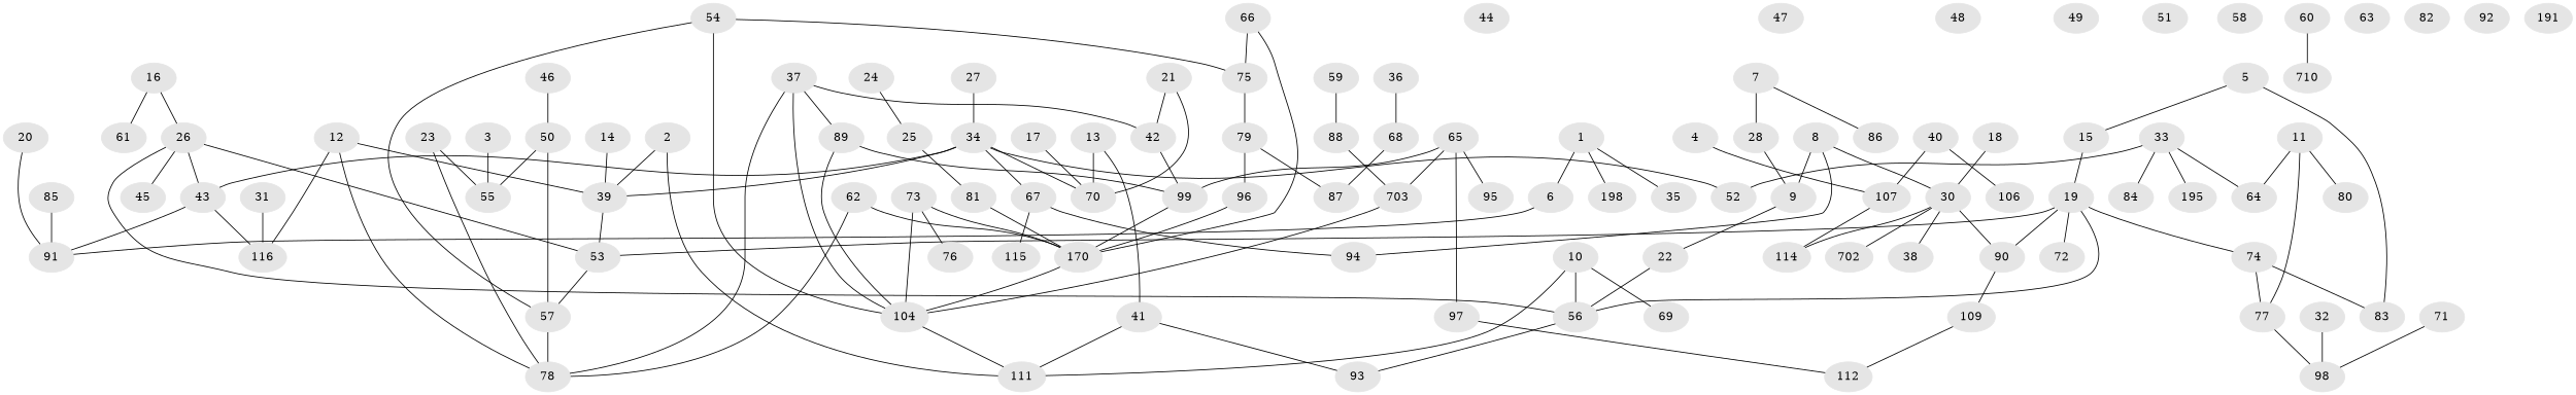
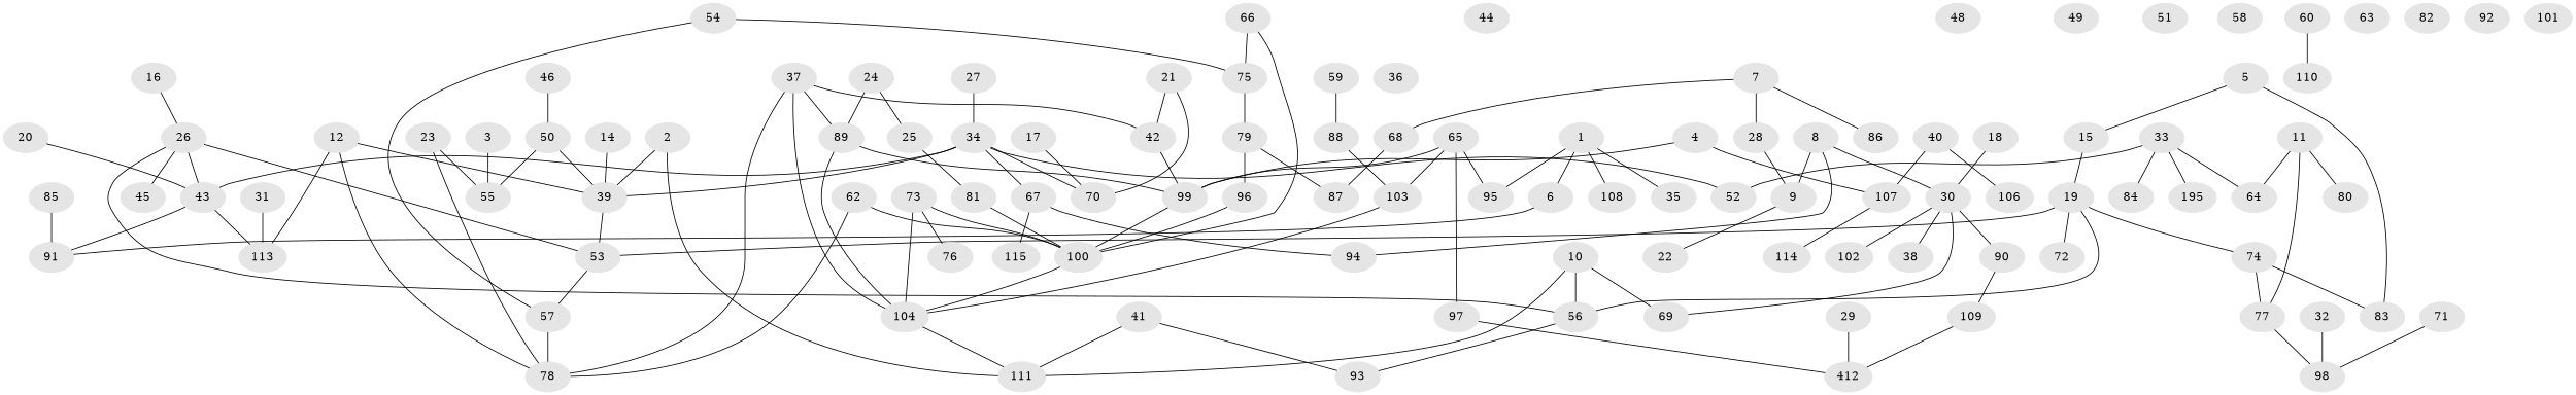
  graph {
    node [color=gray90 style=filled]
    1
    6
    35
    95
-   108 [label=198]
+   108
    91
    2
    39
    111
    53
    3
    55
    4
    99
    107
-   100 [label=170]
+   100
    114
    5
    15
    83
    19
    7
    28
    68
    86
    9
    22
    87
    8
    30
    94
    69
    90
    38
-   102 [label=702]
+   102
    56
    10
    93
    104
    11
    64
    77
    80
    98
    12
    78
-   113 [label=116]
-   13
+   113
    41
    70
    14
    72
    74
    16
    26
-   61
    43
    45
    17
    18
    57
    109
    20
    21
    42
    23
    24
    25
    89
    81
    27
    34
    52
    67
-   112
+   29
+   112 [label=412]
    31
    32
    33
    84
    n81 [label=195]
    115
    36
    37
    40
    106
    44
    46
    50
-   47
    48
    49
    51
    54
    75
    79
    58
    59
    88
-   103 [label=703]
+   103
    60
-   110 [label=710]
+   110
    62
    63
    65
    97
    66
    71
    73
    76
    96
    82
    85
    92
-   101 [label=191]
+   101
    1 -- 6
    1 -- 35
+   1 -- 95
    1 -- 108
    6 -- 91
    2 -- 39
    2 -- 111
    39 -- 53
    53 -- 57
    3 -- 55
+   4 -- 99
    4 -- 107
    99 -- 100
    107 -- 114
    100 -- 104
    5 -- 15
    5 -- 83
    15 -- 19
    19 -- 53
-   19 -- 90
    19 -- 56
    19 -- 72
    19 -- 74
    7 -- 28
-   36 -- 68
+   7 -- 68
    7 -- 86
    28 -- 9
    68 -- 87
    9 -- 22
-   22 -- 56
    8 -- 9
    8 -- 30
    8 -- 94
-   30 -- 114
+   30 -- 69
    30 -- 90
    30 -- 38
    30 -- 102
    90 -- 109
    56 -- 93
    10 -- 111
    10 -- 69
    10 -- 56
    104 -- 111
    11 -- 64
    11 -- 77
    11 -- 80
    77 -- 98
    12 -- 39
    12 -- 78
    12 -- 113
-   13 -- 41
-   13 -- 70
    41 -- 111
    41 -- 93
    14 -- 39
    74 -- 83
    74 -- 77
    16 -- 26
-   16 -- 61
    26 -- 53
    26 -- 56
    26 -- 43
    26 -- 45
    43 -- 91
    43 -- 113
    17 -- 70
    18 -- 30
    57 -- 78
    109 -- 112
-   20 -- 91
+   20 -- 43
    21 -- 70
    21 -- 42
    42 -- 99
    23 -- 55
    23 -- 78
    24 -- 25
+   24 -- 89
    25 -- 81
    89 -- 99
    89 -- 104
    81 -- 100
    27 -- 34
    34 -- 39
    34 -- 70
    34 -- 43
    34 -- 52
    34 -- 67
    67 -- 94
    67 -- 115
+   29 -- 112
    31 -- 113
    32 -- 98
    33 -- 64
    33 -- 52
    33 -- 84
    33 -- n81
    37 -- 104
    37 -- 78
    37 -- 42
    37 -- 89
    40 -- 107
    40 -- 106
    46 -- 50
    50 -- 55
-   50 -- 57
-   54 -- 104
+   50 -- 39
    54 -- 57
    54 -- 75
    75 -- 79
    79 -- 87
    79 -- 96
    59 -- 88
    88 -- 103
    103 -- 104
    60 -- 110
    62 -- 100
    62 -- 78
    65 -- 95
    65 -- 99
    65 -- 103
    65 -- 97
    97 -- 112
    66 -- 100
    66 -- 75
    71 -- 98
    73 -- 100
    73 -- 104
    73 -- 76
    96 -- 100
    85 -- 91
  }
